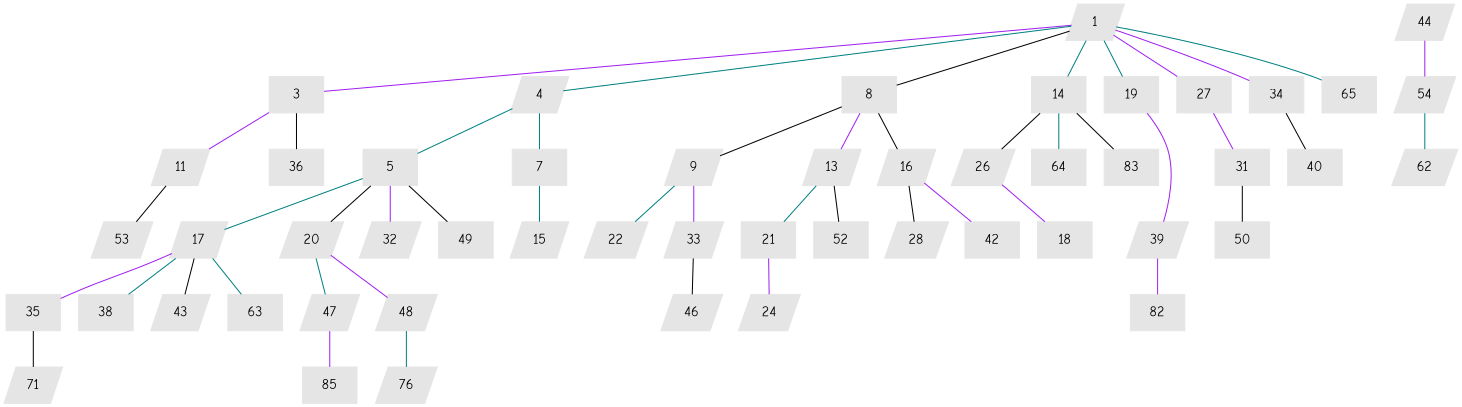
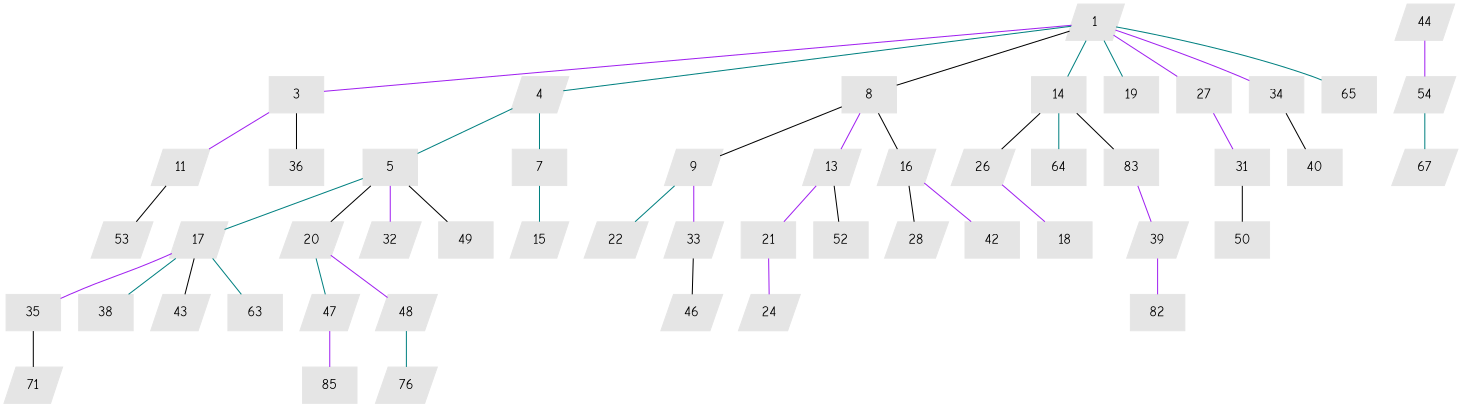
  graph {
    fontname="Comic Neue"
    node [color=gray90 fontname="Comic Neue" shape=parallelogram style=filled]
    edge [color=purple fontname="Comic Neue"]
    1 [super="+2"]
    3 [shape=box]
    4
    8 [shape=box super="+69"]
    14 [shape=box]
    19 [shape=box]
    27 [shape=box]
    34 [shape=box]
    65 [shape=box]
    11
    36 [shape=box]
    5 [shape=box super="+6+55+12"]
    7 [shape=box]
    9 [super="+10+30"]
    13 [super="+70"]
    16 [super="+23"]
    26 [super="+61"]
    64 [shape=box super="+73+74"]
    83 [shape=box]
    39 [super="+66"]
    31 [shape=box super="+78"]
    40 [shape=box super="+57"]
    53
    17 [super="+41+25"]
    20 [super="+45"]
    32
    49 [shape=box super="+56"]
    15 [super="+60"]
    35 [shape=box]
    38 [shape=box]
    43 [super="+67"]
    63 [shape=box]
    47
    48
    22
    33
    21 [shape=box]
    52 [shape=box]
    28
    42 [shape=box]
    46
    24 [super="+79"]
    18 [shape=box super="+58"]
    71
    82 [shape=box]
    85 [shape=box]
    76
    50 [shape=box]
    44
    54
-   62
+   62 [label=67]
    1 -- 3
    1 -- 4 [color=teal]
    1 -- 8 [color=black]
    1 -- 14 [color=teal]
    1 -- 19 [color=teal]
    1 -- 27
    1 -- 34
    1 -- 65 [color=teal]
    3 -- 11
    3 -- 36 [color=black]
    4 -- 5 [color=teal]
    4 -- 7 [color=teal]
    8 -- 9 [color=black]
    8 -- 13
    8 -- 16 [color=black]
    14 -- 26 [color=black]
    14 -- 64 [color=teal]
    14 -- 83 [color=black]
-   19 -- 39
+   83 -- 39
    27 -- 31
    34 -- 40 [color=black]
    11 -- 53 [color=black]
    5 -- 17 [color=teal]
    5 -- 20 [color=black]
    5 -- 32
    5 -- 49 [color=black]
    7 -- 15 [color=teal]
    9 -- 22 [color=teal]
    9 -- 33
-   13 -- 21 [color=teal]
+   13 -- 21
    13 -- 52 [color=black]
    16 -- 28 [color=black]
    16 -- 42
    26 -- 18
    39 -- 82
    31 -- 50 [color=black]
    17 -- 35
    17 -- 38 [color=teal]
    17 -- 43 [color=black]
    17 -- 63 [color=teal]
    20 -- 47 [color=teal]
    20 -- 48
    35 -- 71 [color=black]
    47 -- 85
    48 -- 76 [color=teal]
    33 -- 46 [color=black]
    21 -- 24
    44 -- 54
    54 -- 62 [color=teal]
  }
